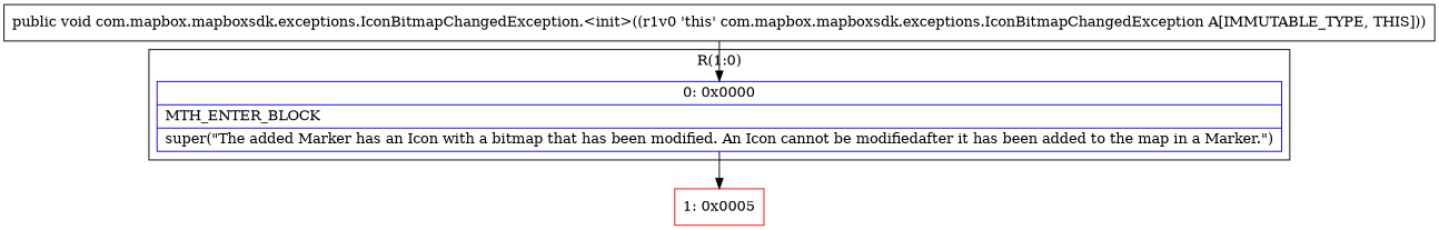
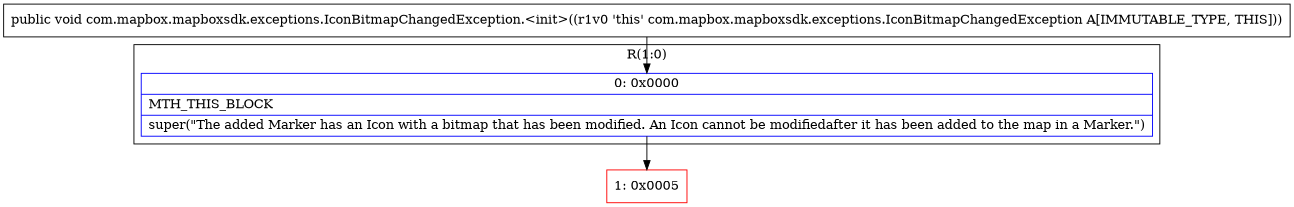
  digraph {
    node [shape=record]
-   n1 [color=blue label="{0\:\ 0x0000|MTH_ENTER_BLOCK\l|super(\"The added Marker has an Icon with a bitmap that has been modified. An Icon cannot be modifiedafter it has been added to the map in a Marker.\")\l}"]
+   n1 [color=blue label="{0\:\ 0x0000|MTH_THIS_BLOCK\l|super(\"The added Marker has an Icon with a bitmap that has been modified. An Icon cannot be modifiedafter it has been added to the map in a Marker.\")\l}"]
    n2 [color=red label="{1\:\ 0x0005}"]
    n3 [label="{public void com.mapbox.mapboxsdk.exceptions.IconBitmapChangedException.\<init\>((r1v0 'this' com.mapbox.mapboxsdk.exceptions.IconBitmapChangedException A[IMMUTABLE_TYPE, THIS])) }"]
    subgraph cluster_1 {
      label="R(1:0)"
      n1
    }
    n1 -> n2
    n3 -> n1
  }
